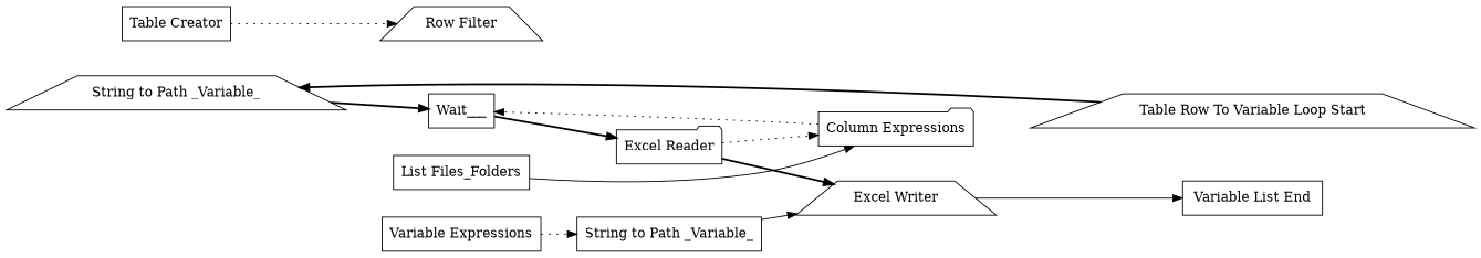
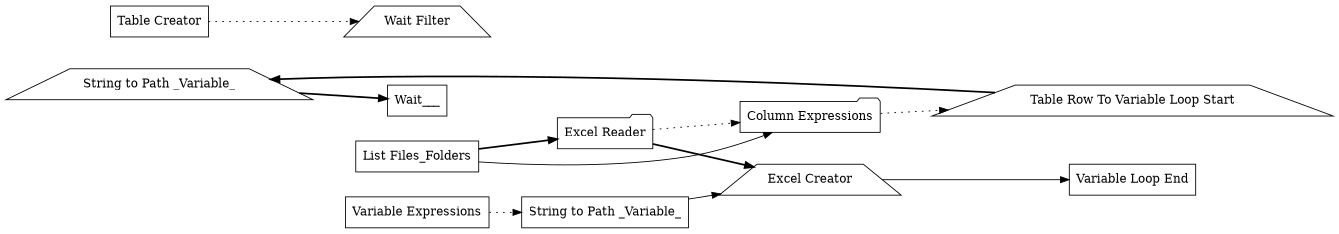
  digraph {
    rankdir=LR
    node [shape=box]
    edge [style=bold]
    n1 [label="String to Path _Variable_" shape=trapezium]
    n2 [label=Wait___]
    n3 [label="Excel Reader" shape=folder]
    n4 [label="Column Expressions" shape=folder]
-   n5 [label="Excel Writer" shape=trapezium]
+   n5 [label="Excel Creator" shape=trapezium]
    n6 [label="Table Row To Variable Loop Start" shape=trapezium]
-   n7 [label="Variable List End"]
+   n7 [label="Variable Loop End"]
    n8 [label="Variable Expressions"]
    n9 [label="String to Path _Variable_"]
    n10 [label="Table Creator"]
-   n11 [label="Row Filter" shape=trapezium]
+   n11 [label="Wait Filter" shape=trapezium]
    n12 [label="List Files_Folders"]
    n1 -> n2
-   n2 -> n3
+   n12 -> n3
    n3 -> n4 [style=dotted]
    n3 -> n5
-   n4 -> n2 [style=dotted]
+   n4 -> n6 [style=dotted]
    n5 -> n7 [style=solid]
    n6 -> n1
    n8 -> n9 [style=dotted]
    n9 -> n5 [style=solid]
    n10 -> n11 [style=dotted]
    n12 -> n4 [style=solid]
  }
